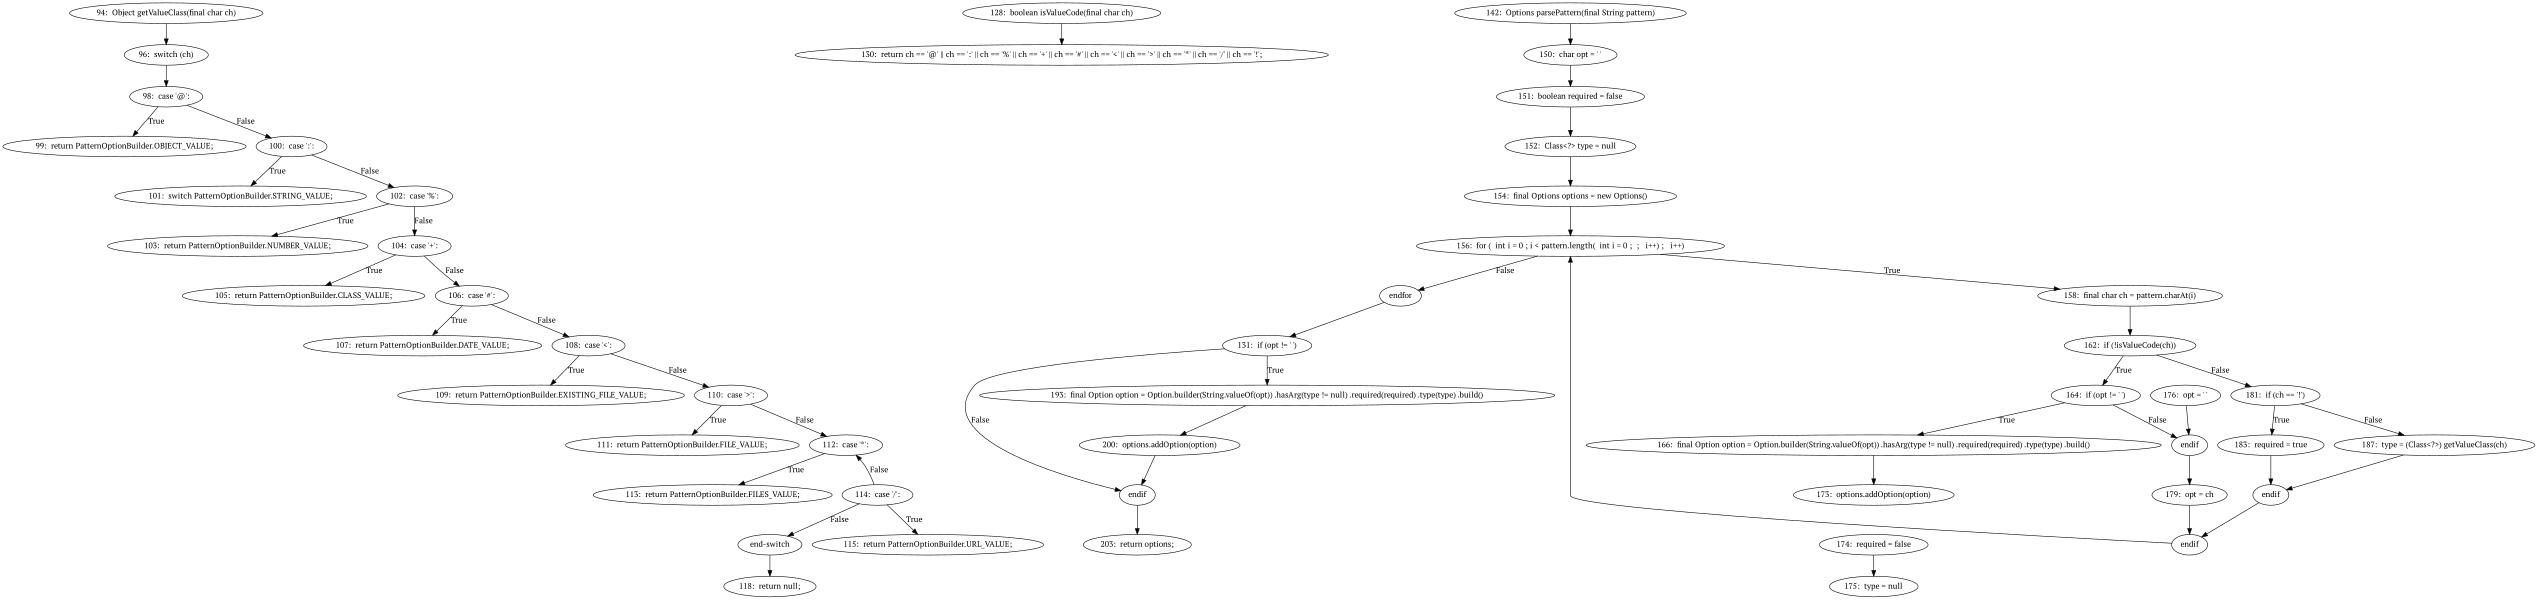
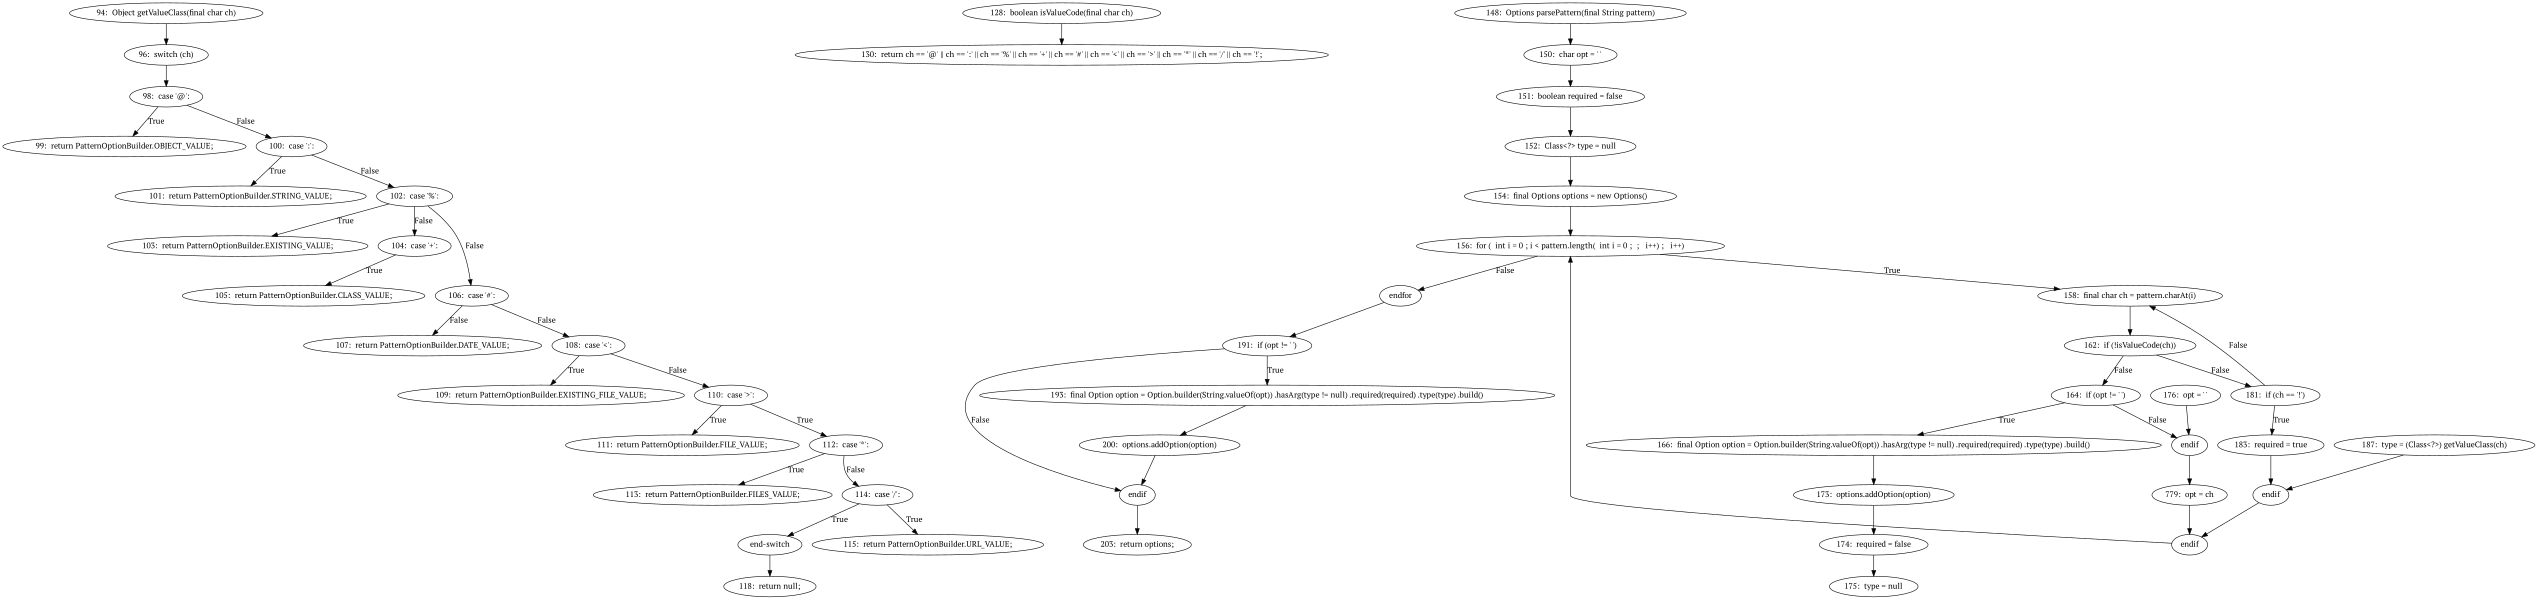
  digraph {
    fontname="PT Serif"
    node [fontname="PT Serif"]
    edge [fontname="PT Serif"]
    n1 [label="94:  Object getValueClass(final char ch)"]
    n2 [label="96:  switch (ch)"]
    n3 [label="98:  case '@':"]
    n4 [label="99:  return PatternOptionBuilder.OBJECT_VALUE;"]
    n5 [label="100:  case ':':"]
    n6 [label="end-switch"]
    n7 [label="118:  return null;"]
-   n8 [label="101:  switch PatternOptionBuilder.STRING_VALUE;"]
+   n8 [label="101:  return PatternOptionBuilder.STRING_VALUE;"]
    n9 [label="102:  case '%':"]
-   n10 [label="103:  return PatternOptionBuilder.NUMBER_VALUE;"]
+   n10 [label="103:  return PatternOptionBuilder.EXISTING_VALUE;"]
    n11 [label="104:  case '+':"]
    n12 [label="105:  return PatternOptionBuilder.CLASS_VALUE;"]
    n13 [label="106:  case '#':"]
    n14 [label="107:  return PatternOptionBuilder.DATE_VALUE;"]
    n15 [label="108:  case '<':"]
    n16 [label="109:  return PatternOptionBuilder.EXISTING_FILE_VALUE;"]
    n17 [label="110:  case '>':"]
    n18 [label="111:  return PatternOptionBuilder.FILE_VALUE;"]
    n19 [label="112:  case '*':"]
    n20 [label="113:  return PatternOptionBuilder.FILES_VALUE;"]
    n21 [label="114:  case '/':"]
    n22 [label="115:  return PatternOptionBuilder.URL_VALUE;"]
    n23 [label="128:  boolean isValueCode(final char ch)"]
    n24 [label="130:  return ch == '@' || ch == ':' || ch == '%' || ch == '+' || ch == '#' || ch == '<' || ch == '>' || ch == '*' || ch == '/' || ch == '!';"]
-   n25 [label="142:  Options parsePattern(final String pattern)"]
+   n25 [label="148:  Options parsePattern(final String pattern)"]
    n26 [label="150:  char opt = ' '"]
    n27 [label="151:  boolean required = false"]
    n28 [label="152:  Class<?> type = null"]
    n29 [label="154:  final Options options = new Options()"]
    n30 [label="156:  for (  int i = 0 ; i < pattern.length(  int i = 0 ;  ;   i++) ;   i++)"]
    n31 [label=endfor]
    n32 [label="158:  final char ch = pattern.charAt(i)"]
-   n33 [label="131:  if (opt != ' ')"]
+   n33 [label="191:  if (opt != ' ')"]
    n34 [label="162:  if (!isValueCode(ch))"]
    n35 [label="193:  final Option option = Option.builder(String.valueOf(opt)) .hasArg(type != null) .required(required) .type(type) .build()"]
    n36 [label=endif]
    n37 [label="164:  if (opt != ' ')"]
    n38 [label="181:  if (ch == '!')"]
    n39 [label="166:  final Option option = Option.builder(String.valueOf(opt)) .hasArg(type != null) .required(required) .type(type) .build()"]
    n40 [label=endif]
    n41 [label="183:  required = true"]
    n42 [label="187:  type = (Class<?>) getValueClass(ch)"]
    n43 [label="173:  options.addOption(option)"]
-   n44 [label="179:  opt = ch"]
+   n44 [label="779:  opt = ch"]
    n45 [label="174:  required = false"]
    n46 [label="175:  type = null"]
    n47 [label="176:  opt = ' '"]
    n48 [label=endif]
    n49 [label=endif]
    n50 [label="200:  options.addOption(option)"]
    n51 [label="203:  return options;"]
    n1 -> n2
    n2 -> n3
    n3 -> n4 [label=True]
    n3 -> n5 [label=False]
    n5 -> n8 [label=True]
    n5 -> n9 [label=False]
    n6 -> n7
    n9 -> n10 [label=True]
    n9 -> n11 [label=False]
    n11 -> n12 [label=True]
-   n11 -> n13 [label=False]
-   n13 -> n14 [label=True]
+   n9 -> n13 [label=False]
+   n13 -> n14 [label=False]
    n13 -> n15 [label=False]
    n15 -> n16 [label=True]
    n15 -> n17 [label=False]
    n17 -> n18 [label=True]
-   n17 -> n19 [label=False]
+   n17 -> n19 [label=True]
    n19 -> n20 [label=True]
-   n21 -> n19 [label=False]
-   n21 -> n6 [label=False]
+   n19 -> n21 [label=False]
+   n21 -> n6 [label=True]
    n21 -> n22 [label=True]
    n23 -> n24
    n25 -> n26
    n26 -> n27
    n27 -> n28
    n28 -> n29
    n29 -> n30
    n30 -> n31 [label=False]
    n30 -> n32 [label=True]
    n31 -> n33
    n32 -> n34
    n33 -> n35 [label=True]
    n33 -> n36 [label=False]
-   n34 -> n37 [label=True]
+   n34 -> n37 [label=False]
    n34 -> n38 [label=False]
    n35 -> n50
    n36 -> n51
    n37 -> n39 [label=True]
    n37 -> n40 [label=False]
    n38 -> n41 [label=True]
-   n38 -> n42 [label=False]
+   n38 -> n32 [label=False]
    n39 -> n43
    n40 -> n44
    n41 -> n49
    n42 -> n49
+   n43 -> n45
    n44 -> n48
    n45 -> n46
    n47 -> n40
    n48 -> n30
    n49 -> n48
    n50 -> n36
  }
